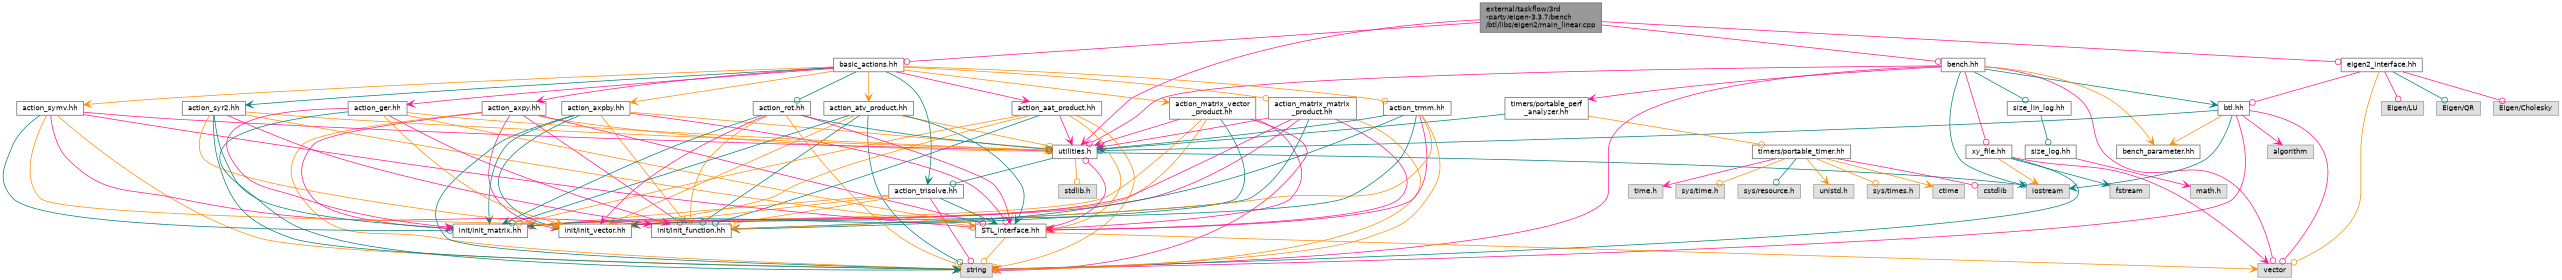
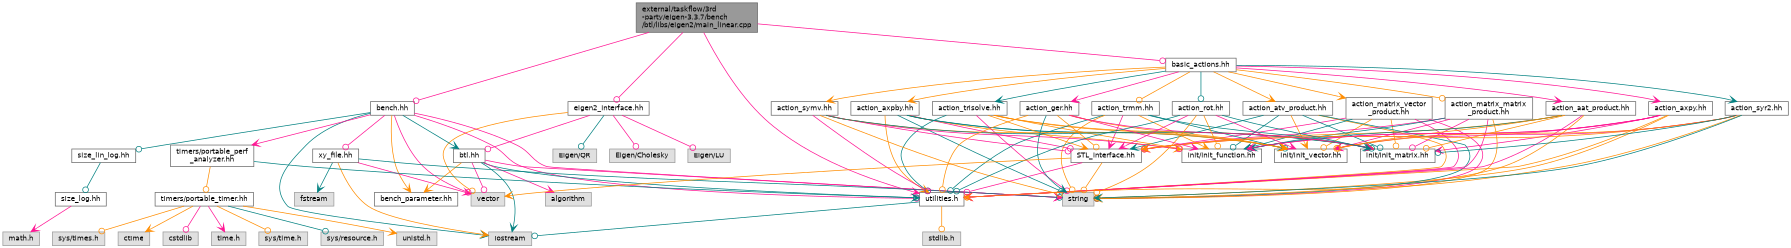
  digraph {
    node [color=grey40 fillcolor=white fontname=Helvetica fontsize=10 shape=box style=filled]
    edge [arrowhead=odot color=deeppink fontname=Helvetica fontsize=10 labelfontname=Helvetica labelfontsize=10 style=solid]
    n1 [color=gray40 fillcolor=grey60 fontcolor=black height=0.2 label="external/taskflow/3rd\l-party/eigen-3.3.7/bench\l/btl/libs/eigen2/main_linear.cpp" width=0.4]
    n2 [height=0.2 label="utilities.h" width=0.4]
    n3 [height=0.2 label="eigen2_interface.hh" width=0.4]
    n4 [height=0.2 label="bench.hh" width=0.4]
    n5 [height=0.2 label="basic_actions.hh" width=0.4]
    n6 [color=grey60 fillcolor="#E0E0E0" height=0.2 label="stdlib.h" width=0.4]
    n7 [color=grey60 fillcolor="#E0E0E0" height=0.2 label=iostream width=0.4]
    n8 [color=grey60 fillcolor="#E0E0E0" height=0.2 label="Eigen/Cholesky" width=0.4]
    n9 [color=grey60 fillcolor="#E0E0E0" height=0.2 label="Eigen/LU" width=0.4]
    n10 [color=grey60 fillcolor="#E0E0E0" height=0.2 label="Eigen/QR" width=0.4]
    n11 [color=grey60 fillcolor="#E0E0E0" height=0.2 label=vector width=0.4]
    n12 [height=0.2 label="btl.hh" width=0.4]
    n13 [height=0.2 label="bench_parameter.hh" width=0.4]
    n14 [color=grey60 fillcolor="#E0E0E0" height=0.2 label=string width=0.4]
    n15 [height=0.2 label="size_lin_log.hh" width=0.4]
    n16 [height=0.2 label="xy_file.hh" width=0.4]
    n17 [height=0.2 label="timers/portable_perf\l_analyzer.hh" width=0.4]
    n18 [height=0.2 label="action_axpy.hh" width=0.4]
    n19 [height=0.2 label="action_axpby.hh" width=0.4]
    n20 [height=0.2 label="action_matrix_vector\l_product.hh" width=0.4]
    n21 [height=0.2 label="action_atv_product.hh" width=0.4]
    n22 [height=0.2 label="action_matrix_matrix\l_product.hh" width=0.4]
    n23 [height=0.2 label="action_aat_product.hh" width=0.4]
    n24 [height=0.2 label="action_trisolve.hh" width=0.4]
    n25 [height=0.2 label="action_trmm.hh" width=0.4]
    n26 [height=0.2 label="action_symv.hh" width=0.4]
    n27 [height=0.2 label="action_syr2.hh" width=0.4]
    n28 [height=0.2 label="action_ger.hh" width=0.4]
    n29 [height=0.2 label="action_rot.hh" width=0.4]
    n30 [color=grey60 fillcolor="#E0E0E0" height=0.2 label=algorithm width=0.4]
    n31 [height=0.2 label="size_log.hh" width=0.4]
    n32 [color=grey60 fillcolor="#E0E0E0" height=0.2 label=fstream width=0.4]
    n33 [height=0.2 label="timers/portable_timer.hh" width=0.4]
    n34 [color=grey60 fillcolor="#E0E0E0" height=0.2 label="math.h" width=0.4]
    n35 [color=grey60 fillcolor="#E0E0E0" height=0.2 label=ctime width=0.4]
    n36 [color=grey60 fillcolor="#E0E0E0" height=0.2 label=cstdlib width=0.4]
    n37 [color=grey60 fillcolor="#E0E0E0" height=0.2 label="time.h" width=0.4]
    n38 [color=grey60 fillcolor="#E0E0E0" height=0.2 label="sys/time.h" width=0.4]
    n39 [color=grey60 fillcolor="#E0E0E0" height=0.2 label="sys/resource.h" width=0.4]
    n40 [color=grey60 fillcolor="#E0E0E0" height=0.2 label="unistd.h" width=0.4]
    n41 [color=grey60 fillcolor="#E0E0E0" height=0.2 label="sys/times.h" width=0.4]
    n42 [height=0.2 label="STL_interface.hh" width=0.4]
    n43 [height=0.2 label="init/init_function.hh" width=0.4]
    n44 [height=0.2 label="init/init_vector.hh" width=0.4]
    n45 [height=0.2 label="init/init_matrix.hh" width=0.4]
    n1 -> n2 [arrowhead=vee]
    n1 -> n3
    n1 -> n4
    n1 -> n5
    n2 -> n6 [color=darkorange]
    n2 -> n7 [color=teal]
    n3 -> n8
    n3 -> n9
    n3 -> n10 [color=teal]
    n3 -> n11 [color=darkorange]
    n3 -> n12
    n4 -> n2
    n4 -> n7 [arrowhead=vee color=teal]
    n4 -> n11
    n4 -> n12 [arrowhead=vee color=teal]
    n4 -> n13 [arrowhead=vee color=darkorange]
    n4 -> n14 [arrowhead=vee]
    n4 -> n15 [color=teal]
    n4 -> n16
    n4 -> n17 [arrowhead=vee]
    n5 -> n18 [arrowhead=vee]
    n5 -> n19 [arrowhead=vee color=darkorange]
    n5 -> n20 [arrowhead=vee color=darkorange]
    n5 -> n21 [arrowhead=vee color=darkorange]
    n5 -> n22 [color=darkorange]
    n5 -> n23 [arrowhead=vee]
    n5 -> n24 [arrowhead=vee color=teal]
    n5 -> n25 [color=darkorange]
    n5 -> n26 [arrowhead=vee color=darkorange]
    n5 -> n27 [arrowhead=vee color=teal]
    n5 -> n28 [arrowhead=vee]
    n5 -> n29 [color=teal]
    n12 -> n2 [color=teal]
    n12 -> n7 [arrowhead=vee color=teal]
    n12 -> n11
    n12 -> n13 [arrowhead=vee color=darkorange]
    n12 -> n14 [arrowhead=vee]
    n12 -> n30 [arrowhead=vee]
    n15 -> n31 [color=teal]
    n16 -> n7 [arrowhead=vee color=darkorange]
    n16 -> n11 [arrowhead=vee]
    n16 -> n14 [color=teal]
    n16 -> n32 [arrowhead=vee color=teal]
    n17 -> n2 [arrowhead=vee color=teal]
    n17 -> n33 [color=darkorange]
    n18 -> n2 [color=darkorange]
    n18 -> n14 [color=darkorange]
    n18 -> n42
    n18 -> n43
    n18 -> n44 [arrowhead=vee]
    n18 -> n45 [arrowhead=vee]
    n19 -> n2 [arrowhead=vee color=darkorange]
    n19 -> n14 [color=teal]
    n19 -> n42
    n19 -> n43 [arrowhead=vee color=darkorange]
    n19 -> n44 [color=teal]
    n19 -> n45 [arrowhead=vee color=teal]
    n20 -> n2 [arrowhead=vee]
    n20 -> n14
    n20 -> n42 [arrowhead=vee]
    n20 -> n43 [arrowhead=vee color=teal]
    n20 -> n44 [color=darkorange]
    n20 -> n45 [color=darkorange]
    n21 -> n2 [color=darkorange]
    n21 -> n14 [color=teal]
    n21 -> n42 [arrowhead=vee color=teal]
    n21 -> n43 [color=teal]
    n21 -> n44 [arrowhead=vee color=darkorange]
    n21 -> n45 [color=teal]
    n22 -> n2 [arrowhead=vee]
    n22 -> n14 [arrowhead=vee color=darkorange]
    n22 -> n42
    n22 -> n43 [arrowhead=vee color=teal]
    n22 -> n44 [arrowhead=vee]
    n22 -> n45
    n23 -> n2 [arrowhead=vee]
    n23 -> n14 [color=darkorange]
    n23 -> n42 [color=darkorange]
    n23 -> n43 [color=teal]
    n23 -> n44 [color=darkorange]
    n23 -> n45 [color=darkorange]
-   n2 -> n24 [color=teal]
+   n24 -> n2 [color=teal]
    n24 -> n14
-   n24 -> n42 [arrowhead=vee color=teal]
+   n24 -> n42 [arrowhead=vee color=darkorange]
    n24 -> n43 [color=darkorange]
    n24 -> n44 [arrowhead=vee color=darkorange]
    n24 -> n45 [arrowhead=vee color=darkorange]
    n25 -> n2 [color=teal]
    n25 -> n14 [color=darkorange]
    n25 -> n42 [arrowhead=vee]
    n25 -> n43 [arrowhead=vee color=darkorange]
    n25 -> n44 [arrowhead=vee color=teal]
    n25 -> n45 [arrowhead=vee color=teal]
    n26 -> n2
    n26 -> n14 [color=darkorange]
    n26 -> n42
    n26 -> n43
    n26 -> n44 [arrowhead=vee color=darkorange]
    n26 -> n45 [color=teal]
    n27 -> n2 [arrowhead=vee color=darkorange]
    n27 -> n14 [arrowhead=vee color=teal]
    n27 -> n42 [arrowhead=vee color=darkorange]
    n27 -> n43 [arrowhead=vee]
    n27 -> n44 [color=darkorange]
    n27 -> n45 [color=teal]
    n28 -> n2 [color=darkorange]
    n28 -> n14 [arrowhead=vee color=teal]
    n28 -> n42 [color=darkorange]
    n28 -> n43 [arrowhead=vee]
    n28 -> n44 [arrowhead=vee color=darkorange]
    n28 -> n45 [arrowhead=vee]
    n29 -> n2 [color=teal]
    n29 -> n14 [color=darkorange]
    n29 -> n42 [arrowhead=vee]
    n29 -> n43 [color=darkorange]
    n29 -> n44 [arrowhead=vee]
    n29 -> n45 [arrowhead=vee color=teal]
    n31 -> n34 [arrowhead=vee]
    n33 -> n35 [arrowhead=vee color=darkorange]
    n33 -> n36
    n33 -> n37 [arrowhead=vee]
    n33 -> n38 [color=darkorange]
    n33 -> n39 [color=teal]
    n33 -> n40 [arrowhead=vee color=darkorange]
    n33 -> n41 [color=darkorange]
    n42 -> n2
    n42 -> n11 [arrowhead=vee color=darkorange]
    n42 -> n14 [color=darkorange]
  }
